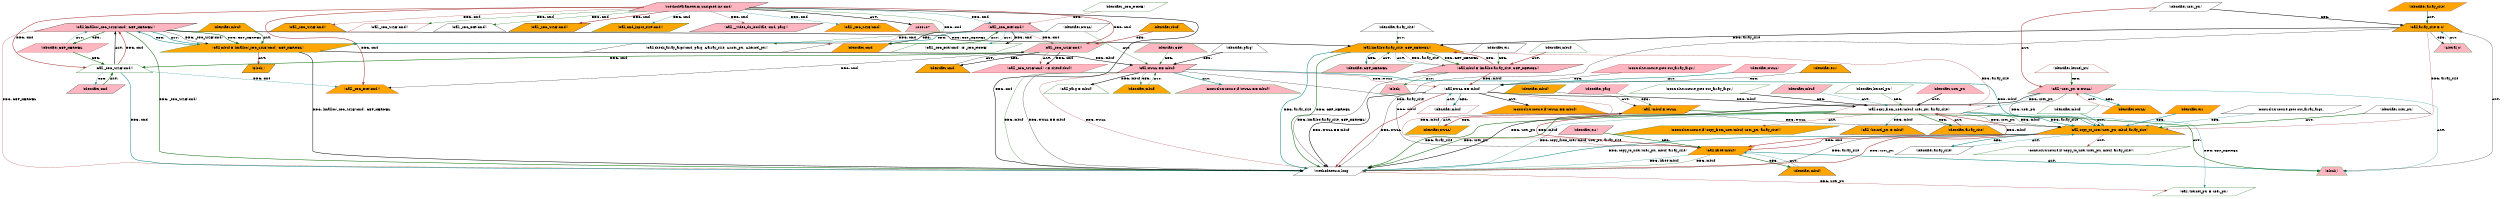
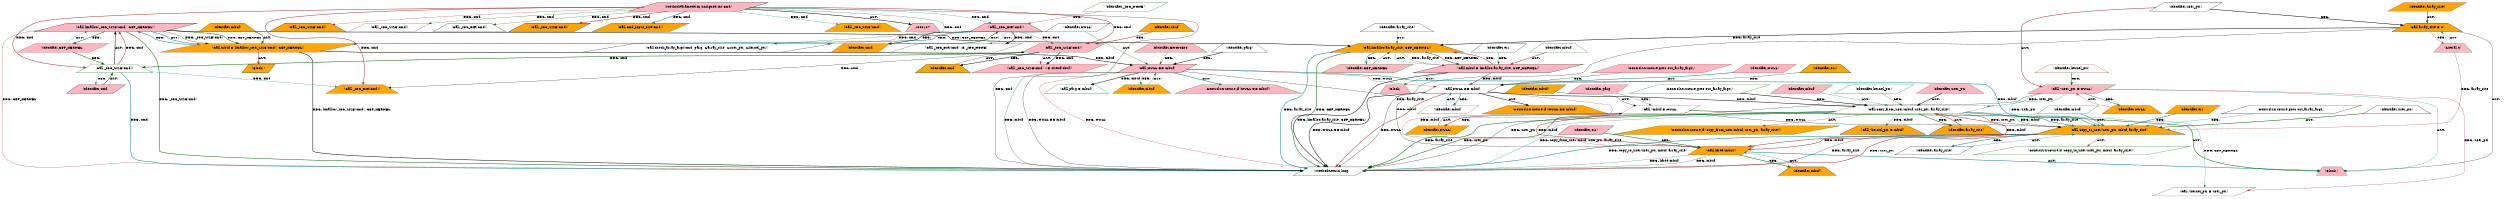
  digraph {
    node [color=black fillcolor=orange shape=parallelogram style=filled]
    edge [color=teal style=bold]
    n1 [color=brown label="(Call,kfree(mbuf))"]
    n2 [label="(Identifier,mbuf)" shape=trapezium]
    n3 [color=darkgreen fillcolor=lightpink label="(Block,)" shape=trapezium]
    n4 [fillcolor=white label="(MethodReturn,long)"]
    n5 [label="(Call,copy_to_user(user_ptr, mbuf, array_size))" shape=trapezium]
    n6 [fillcolor=white label="(Identifier,array_size)"]
    n7 [color=darkgreen fillcolor=white label="(ControlStructure,if (copy_to_user(user_ptr, mbuf, array_size)))"]
    n8 [color=brown fillcolor=white label="(Call,copy_from_user(mbuf, user_ptr, array_size))"]
    n9 [label="(Identifier,array_size)" shape=trapezium]
    n10 [color=darkgreen label="(ControlStructure,if (copy_from_user(mbuf, user_ptr, array_size)))"]
    n11 [label="(Call,*kernel_ptr = mbuf)" shape=trapezium]
    n12 [color=darkgreen fillcolor=white label="(Call,*kernel_ptr = user_ptr)"]
    n13 [fillcolor=white label="(Call,NULL == mbuf)"]
    n14 [color=brown fillcolor=white label="(Identifier,mbuf)"]
    n15 [color=brown label="(ControlStructure,if (NULL == mbuf))" shape=trapezium]
    n16 [fillcolor=lightpink label="(Call,NULL == mbuf)"]
    n17 [color=darkgreen fillcolor=white label="(Call,parg = mbuf)" shape=trapezium]
    n18 [color=darkgreen label="(Identifier,mbuf)" shape=trapezium]
    n19 [color=darkgreen fillcolor=lightpink label="(ControlStructure,if (NULL == mbuf))" shape=trapezium]
-   n20 [color=darkgreen label="(Call,mbuf = kmalloc(_IOC_SIZE(cmd), GFP_KERNEL))"]
+   n20 [color=brown label="(Call,mbuf = kmalloc(_IOC_SIZE(cmd), GFP_KERNEL))"]
    n21 [fillcolor=lightpink label="(Call,kmalloc(_IOC_SIZE(cmd), GFP_KERNEL))"]
    n22 [label="(Block,)"]
    n23 [label="(Call,kmalloc(array_size, GFP_KERNEL))" shape=trapezium]
    n24 [color=brown fillcolor=lightpink label="(Identifier,GFP_KERNEL)"]
    n25 [fillcolor=lightpink label="(Call,mbuf = kmalloc(array_size, GFP_KERNEL))"]
    n26 [color=darkgreen fillcolor=lightpink label="(Identifier,GFP_KERNEL)"]
    n27 [color=darkgreen fillcolor=white label="(Call,_IOC_SIZE(cmd))" shape=trapezium]
    n28 [color=brown label="(Call,_IOC_DIR(cmd))" shape=trapezium]
    n29 [fillcolor=lightpink label="(Identifier,cmd)"]
    n30 [color=darkgreen fillcolor=lightpink label="(Call,_IOC_SIZE(cmd))"]
    n31 [color=brown fillcolor=lightpink label="(Call,_IOC_SIZE(cmd) <= sizeof(sbuf))"]
    n32 [label="(Identifier,cmd)" shape=trapezium]
    n33 [fillcolor=lightpink label="(Call,_IOC_DIR(cmd))" shape=trapezium]
    n34 [fillcolor=white label="(Call,check_array_args(cmd, parg, &array_size, &user_ptr, &kernel_ptr))"]
    n35 [color=brown label="(Identifier,cmd)"]
    n36 [color=darkgreen fillcolor=white label="(Call,_IOC_DIR(cmd) != _IOC_NONE)"]
    n37 [fillcolor=lightpink label="(MethodParameterIn,unsigned int cmd)"]
    n38 [label="(Call,_IOC_SIZE(cmd))" shape=trapezium]
    n39 [color=brown fillcolor=white label="(Call,_IOC_SIZE(cmd))"]
    n40 [fillcolor=white label="(Call,_IOC_DIR(cmd))" shape=trapezium]
    n41 [label="(Call,_IOC_SIZE(cmd))"]
    n42 [color=darkgreen label="(Call,cmd_input_size(cmd))"]
-   n43 [fillcolor=lightpink label="(Call,__video_do_ioctl(file, cmd, parg))"]
    n44 [color=brown label="(Call,_IOC_SIZE(cmd))" shape=trapezium]
    1000107 [color=darkgreen fillcolor=lightpink shape=trapezium]
    n46 [color=darkgreen fillcolor=lightpink label="(Block,)" shape=trapezium]
    n47 [label="(Call,array_size = 0)" shape=trapezium]
    n48 [color=darkgreen fillcolor=lightpink label="(Literal,0)" shape=trapezium]
    n49 [color=darkgreen fillcolor=lightpink label="(Call,*user_ptr = NULL)"]
    n50 [color=brown label="(Identifier,NULL)" shape=trapezium]
-   n51 [color=brown label="(Call,*mbuf = NULL)"]
+   n51 [color=brown fillcolor=white label="(Call,*mbuf = NULL)"]
    n52 [color=darkgreen label="(Identifier,NULL)"]
    n53 [color=darkgreen label="(Identifier,mbuf)" shape=trapezium]
    n54 [color=darkgreen fillcolor=white label="(Identifier,mbuf)"]
    n55 [color=darkgreen fillcolor=white label="(Identifier,_IOC_NONE)"]
    n56 [color=brown label="(Identifier,err)"]
-   n57 [color=darkgreen fillcolor=lightpink label="(Identifier,GFP)" shape=trapezium]
+   n57 [color=darkgreen fillcolor=lightpink label="(Identifier,ENOMEM)" shape=trapezium]
    n58 [color=darkgreen fillcolor=white label="(ControlStructure,goto out_array_args;)"]
    n59 [color=brown label="(Identifier,array_size)"]
    n60 [color=darkgreen fillcolor=lightpink label="(Identifier,mbuf)"]
    n61 [fillcolor=white label="(Identifier,user_ptr)"]
    n62 [color=brown fillcolor=lightpink label="(Identifier,parg)"]
    n63 [color=darkgreen fillcolor=white label="(Identifier,kernel_ptr)"]
    n64 [fillcolor=white label="(Identifier,err)"]
    n65 [color=brown fillcolor=lightpink label="(Identifier,user_ptr)" shape=trapezium]
    n66 [color=brown fillcolor=lightpink label="(ControlStructure,goto out_array_args;)"]
    n67 [color=darkgreen fillcolor=white label="(Identifier,mbuf)" shape=trapezium]
    n68 [color=brown fillcolor=white label="(Identifier,kernel_ptr)" shape=trapezium]
    n69 [color=darkgreen label="(Identifier,mbuf)"]
    n70 [fillcolor=white label="(ControlStructure,goto out_array_args;)"]
    n71 [label="(Identifier,sbuf)" shape=trapezium]
    n72 [fillcolor=white label="(Identifier,array_size)" shape=trapezium]
    n73 [color=brown fillcolor=lightpink label="(Identifier,NULL)"]
    n74 [fillcolor=lightpink label="(Identifier,err)"]
    n75 [fillcolor=white label="(Identifier,user_ptr)" shape=trapezium]
    n76 [fillcolor=white label="(Identifier,parg)" shape=trapezium]
    n77 [fillcolor=white label="(Identifier,NULL)"]
    n78 [label="(Identifier,err)" shape=trapezium]
    n1 -> n2 [color=darkgreen label="CFG: "]
    n1 -> n3 [label="AST: "]
    n1 -> n4 [label="DDG: kfree(mbuf)" style=solid]
    n1 -> n4 [color=darkgreen label="DDG: mbuf" style=solid]
    n2 -> n1 [label="AST: " style=solid]
-   n5 -> n1 [color=brown label="DDG: cmd"]
+   n5 -> n1 [color=brown label="DDG: mbuf"]
    n5 -> n4 [label="DDG: copy_to_user(user_ptr, mbuf, array_size)"]
    n5 -> n4 [color=black label="DDG: array_size" style=solid]
    n5 -> n4 [color=brown label="DDG: user_ptr"]
    n5 -> n6 [label="CFG: "]
    n5 -> n7 [color=brown label="AST: " style=solid]
    n6 -> n5 [label="AST: " style=solid]
    n8 -> n1 [color=brown label="DDG: mbuf"]
    n8 -> n4 [color=darkgreen label="DDG: array_size"]
    n8 -> n4 [color=darkgreen label="DDG: user_ptr"]
    n8 -> n4 [label="DDG: copy_from_user(mbuf, user_ptr, array_size)" style=solid]
    n8 -> n5 [color=black label="DDG: user_ptr" style=solid]
    n8 -> n5 [color=darkgreen label="DDG: mbuf" style=solid]
    n8 -> n5 [label="DDG: array_size"]
    n8 -> n9 [color=darkgreen label="CFG: "]
    n8 -> n10 [color=brown label="AST: " style=solid]
    n8 -> n11 [label="DDG: mbuf" style=solid]
    n8 -> n12 [label="DDG: GFP_KERNEL" style=solid]
    n9 -> n8 [color=brown label="AST: "]
    n13 -> n1 [color=brown label="DDG: mbuf" style=solid]
    n13 -> n4 [color=black label="DDG: NULL == mbuf"]
    n13 -> n4 [color=brown label="DDG: NULL"]
    n13 -> n8 [color=black label="DDG: mbuf"]
    n13 -> n14 [label="CFG: "]
    n13 -> n15 [color=black label="AST: "]
    n14 -> n13 [label="AST: " style=solid]
    n16 -> n1 [color=black label="DDG: mbuf" style=solid]
    n16 -> n4 [color=darkgreen label="DDG: mbuf" style=solid]
    n16 -> n4 [color=black label="DDG: NULL == mbuf" style=solid]
    n16 -> n4 [color=brown label="DDG: NULL" style=solid]
    n16 -> n5 [label="DDG: mbuf"]
    n16 -> n13 [color=brown label="DDG: NULL" style=solid]
    n16 -> n17 [color=black label="DDG: mbuf"]
    n16 -> n18 [color=darkgreen label="CFG: " style=solid]
    n16 -> n19 [label="AST: "]
    n18 -> n16 [color=darkgreen label="AST: " style=solid]
    n20 -> n4 [color=black label="DDG: kmalloc(_IOC_SIZE(cmd), GFP_KERNEL)"]
    n20 -> n16 [color=black label="DDG: mbuf"]
    n20 -> n21 [label="CFG: "]
    n20 -> n22 [color=brown label="AST: "]
    n21 -> n4 [color=brown label="DDG: GFP_KERNEL" style=solid]
    n21 -> n4 [color=darkgreen label="DDG: _IOC_SIZE(cmd)"]
    n21 -> n20 [label="AST: "]
    n21 -> n20 [color=black label="DDG: _IOC_SIZE(cmd)" style=solid]
    n21 -> n20 [color=darkgreen label="DDG: GFP_KERNEL"]
    n21 -> n23 [color=black label="DDG: GFP_KERNEL"]
    n21 -> n24 [color=darkgreen label="CFG: "]
    n23 -> n4 [label="DDG: array_size"]
    n23 -> n4 [color=darkgreen label="DDG: GFP_KERNEL"]
-   n23 -> n8 [color=brown label="DDG: array_size" style=solid]
    n23 -> n25 [label="AST: " style=solid]
    n23 -> n25 [color=brown label="DDG: array_size" style=solid]
    n23 -> n25 [color=darkgreen label="DDG: GFP_KERNEL"]
    n23 -> n26 [label="CFG: "]
    n24 -> n21 [label="AST: " style=solid]
    n24 -> n27 [color=darkgreen label="CFG: "]
-   n25 -> n4 [color=black label="DDG: kmalloc(array_size, GFP_KERNEL)" style=solid]
+   n25 -> n4 [color=black label="DDG: kmalloc(array_size, GFP_KERNEL)"]
    n25 -> n13 [color=brown label="DDG: mbuf"]
    n25 -> n23 [color=brown label="CFG: "]
    n25 -> n46 [color=darkgreen label="AST: " style=solid]
    n26 -> n23 [color=darkgreen label="AST: " style=solid]
    n27 -> n4 [label="DDG: cmd"]
    n27 -> n21 [color=black label="AST: "]
    n27 -> n21 [color=brown label="DDG: cmd"]
    n27 -> n28 [label="DDG: cmd" style=solid]
    n27 -> n29 [label="CFG: " style=solid]
    n29 -> n27 [color=darkgreen label="AST: "]
    n30 -> n27 [color=darkgreen label="DDG: cmd"]
    n30 -> n28 [color=black label="DDG: cmd" style=solid]
    n30 -> n31 [color=brown label="AST: " style=solid]
    n30 -> n31 [color=black label="DDG: cmd"]
    n30 -> n32 [color=black label="CFG: "]
    n32 -> n30 [color=black label="AST: " style=solid]
    n33 -> n30 [color=brown label="DDG: cmd" style=solid]
    n33 -> n34 [color=brown label="DDG: cmd" style=solid]
    n33 -> n35 [color=black label="CFG: "]
    n33 -> n36 [label="AST: " style=solid]
    n33 -> n36 [color=black label="DDG: cmd"]
    n35 -> n33 [color=darkgreen label="AST: "]
-   n37 -> n4 [color=black label="DDG: cmd"]
+   n37 -> n4 [color=black label="DDG: cmd" style=solid]
    n37 -> n27 [color=brown label="DDG: cmd"]
    n37 -> n28 [color=brown label="DDG: cmd"]
    n37 -> n30 [color=brown label="DDG: cmd"]
    n37 -> n33 [label="DDG: cmd" style=solid]
    n37 -> n34 [color=darkgreen label="DDG: cmd" style=solid]
    n37 -> n38 [color=brown label="DDG: cmd" style=solid]
    n37 -> n39 [color=darkgreen label="DDG: cmd" style=solid]
    n37 -> n40 [color=darkgreen label="DDG: cmd" style=solid]
    n37 -> n41 [color=brown label="DDG: cmd"]
-   n37 -> n42 [label="DDG: cmd" style=solid]
-   n37 -> n43 [color=brown label="DDG: cmd" style=solid]
+   n37 -> n42 [label="DDG: cmd"]
    n37 -> n44 [label="DDG: cmd" style=solid]
    n37 -> 1000107 [color=black label="AST: "]
    n47 -> n3 [color=black label="AST: " style=solid]
    n47 -> n4 [color=black label="DDG: array_size" style=solid]
-   n47 -> n5 [color=brown label="DDG: array_size" style=solid]
+   n48 -> n5 [color=brown label="DDG: array_size" style=solid]
    n47 -> n23 [color=black label="DDG: array_size"]
-   n47 -> n48 [color=black label="CFG: " style=solid]
+   n47 -> n48 [color=brown label="CFG: " style=solid]
    n48 -> n47 [label="AST: " style=solid]
    n49 -> n3 [label="AST: " style=solid]
-   n49 -> n4 [color=black label="DDG: user_ptr"]
-   n49 -> n5 [color=black label="DDG: user_ptr" style=solid]
+   n49 -> n4 [color=black label="DDG: user_ptr" style=solid]
+   n49 -> n5 [label="DDG: user_ptr" style=solid]
    n49 -> n8 [label="DDG: user_ptr" style=solid]
-   n4 -> n12 [color=brown label="DDG: user_ptr" style=solid]
+   n49 -> n12 [color=brown label="DDG: user_ptr" style=solid]
    n49 -> n50 [label="CFG: "]
    n50 -> n49 [color=brown label="AST: " style=solid]
    n51 -> n1 [color=brown label="DDG: mbuf"]
    n51 -> n3 [color=darkgreen label="AST: "]
    n51 -> n5 [color=black label="DDG: NULL" style=solid]
    n51 -> n52 [color=brown label="CFG: "]
    n52 -> n51 [color=black label="AST: " style=solid]
    n53 -> n20 [color=darkgreen label="AST: "]
    n54 -> n5 [label="AST: "]
    n55 -> n33 [color=brown label="CFG: " style=solid]
    n56 -> n5 [label="CFG: "]
    n57 -> n16 [color=darkgreen label="CFG: " style=solid]
    n58 -> n8 [color=black label="CFG: "]
    n59 -> n47 [color=darkgreen label="AST: "]
    n60 -> n8 [label="AST: " style=solid]
    n61 -> n47 [color=black label="CFG: "]
    n61 -> n49 [color=brown label="AST: "]
    n62 -> n51 [color=darkgreen label="CFG: " style=solid]
    n63 -> n8 [color=darkgreen label="CFG: " style=solid]
    n64 -> n25 [color=darkgreen label="CFG: " style=solid]
    n65 -> n8 [color=black label="AST: "]
    n66 -> n13 [color=black label="CFG: " style=solid]
    n67 -> n25 [color=brown label="AST: "]
    n68 -> n49 [color=darkgreen label="CFG: "]
    n69 -> n51 [color=black label="AST: " style=solid]
    n70 -> n5 [label="CFG: " style=solid]
    n71 -> n30 [color=brown label="CFG: "]
    n72 -> n23 [color=darkgreen label="AST: " style=solid]
    n73 -> n13 [label="AST: "]
    n74 -> n1 [color=darkgreen label="CFG: "]
    n75 -> n5 [color=darkgreen label="AST: "]
    n76 -> n16 [color=black label="CFG: "]
    n77 -> n16 [color=darkgreen label="AST: " style=solid]
    n77 -> n20 [label="CFG: "]
    n78 -> n13 [color=black label="CFG: " style=solid]
  }
